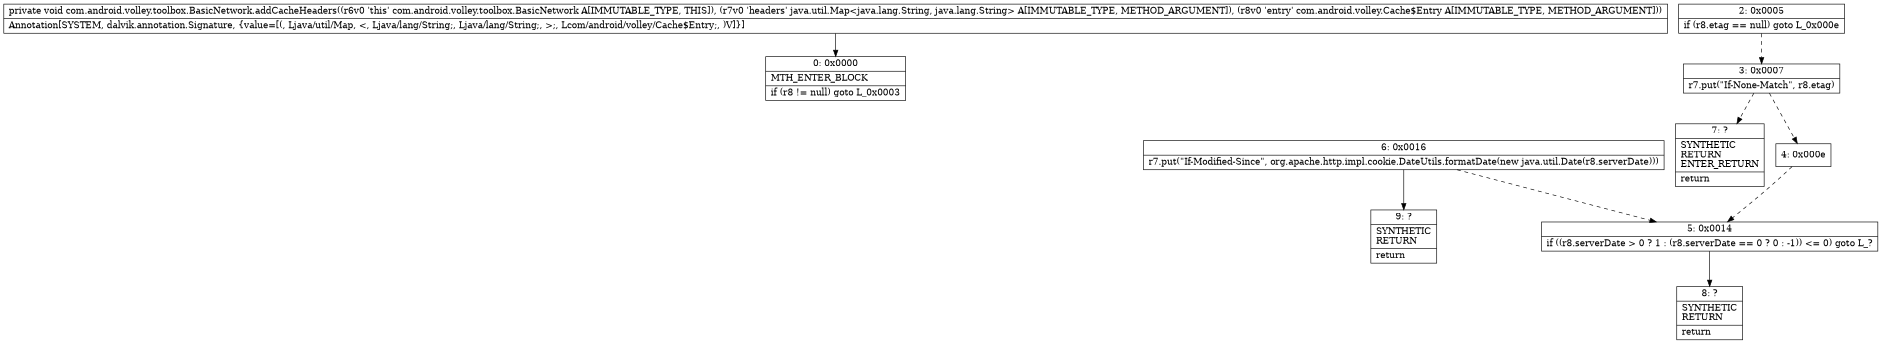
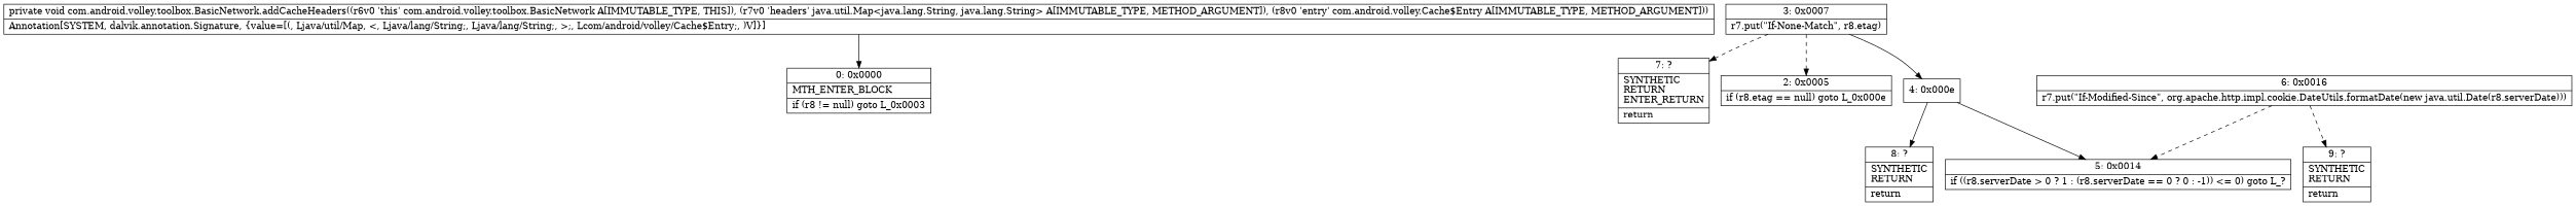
  digraph {
    node [shape=record]
    n1 [label="{0\:\ 0x0000|MTH_ENTER_BLOCK\l|if (r8 != null) goto L_0x0003\l}"]
    n2 [label="{7\:\ ?|SYNTHETIC\lRETURN\lENTER_RETURN\l|return\l}"]
    n3 [label="{2\:\ 0x0005|if (r8.etag == null) goto L_0x000e\l}"]
    n4 [label="{3\:\ 0x0007|r7.put(\"If\-None\-Match\", r8.etag)\l}"]
    n5 [label="{4\:\ 0x000e}"]
    n6 [label="{5\:\ 0x0014|if ((r8.serverDate \> 0 ? 1 : (r8.serverDate == 0 ? 0 : \-1)) \<= 0) goto L_?\l}"]
    n7 [label="{8\:\ ?|SYNTHETIC\lRETURN\l|return\l}"]
    n8 [label="{6\:\ 0x0016|r7.put(\"If\-Modified\-Since\", org.apache.http.impl.cookie.DateUtils.formatDate(new java.util.Date(r8.serverDate)))\l}"]
    n9 [label="{9\:\ ?|SYNTHETIC\lRETURN\l|return\l}"]
    n10 [label="{private void com.android.volley.toolbox.BasicNetwork.addCacheHeaders((r6v0 'this' com.android.volley.toolbox.BasicNetwork A[IMMUTABLE_TYPE, THIS]), (r7v0 'headers' java.util.Map\<java.lang.String, java.lang.String\> A[IMMUTABLE_TYPE, METHOD_ARGUMENT]), (r8v0 'entry' com.android.volley.Cache$Entry A[IMMUTABLE_TYPE, METHOD_ARGUMENT]))  | Annotation[SYSTEM, dalvik.annotation.Signature, \{value=[(, Ljava\/util\/Map, \<, Ljava\/lang\/String;, Ljava\/lang\/String;, \>;, Lcom\/android\/volley\/Cache$Entry;, )V]\}]\l}"]
-   n3 -> n4 [style=dashed]
+   n4 -> n3 [style=dashed]
    n4 -> n2 [style=dashed]
-   n4 -> n5 [style=dashed]
-   n5 -> n6 [style=dashed]
-   n6 -> n7
+   n4 -> n5
+   n5 -> n6
+   n5 -> n7
    n8 -> n6 [style=dashed]
-   n8 -> n9
+   n8 -> n9 [style=dashed]
    n10 -> n1
  }
